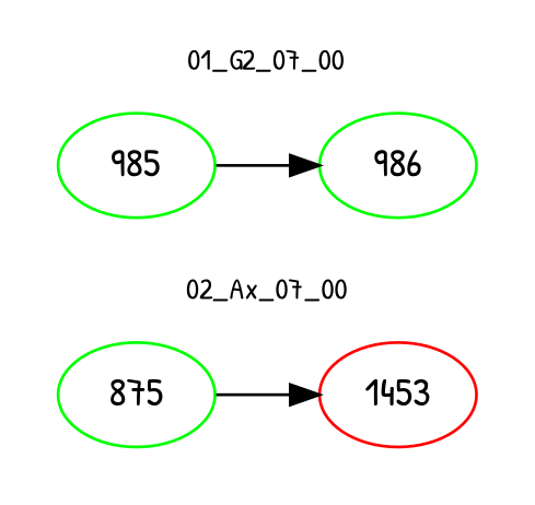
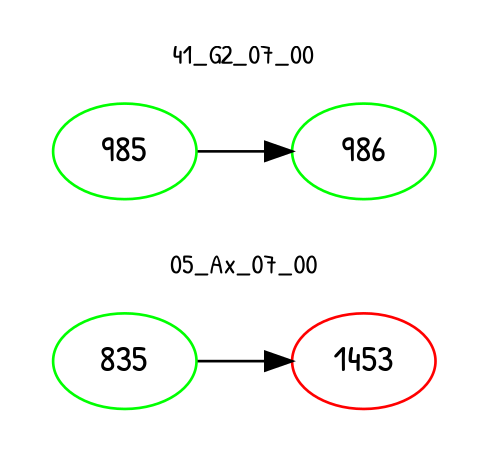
  digraph {
    fontname="Patrick Hand"
    rankdir=LR
    node [color=green fontname="Patrick Hand"]
    edge [color=black fontname="Patrick Hand"]
-   n1 [label=875]
+   n1 [label=835]
    n2 [color=red label=1453]
    n3 [label=985]
    n4 [label=986]
    subgraph cluster_1 {
      color=white
      fontsize=10
-     label="02_Ax_07_00"
+     label="05_Ax_07_00"
      n1
      n2
    }
    subgraph cluster_2 {
      color=white
      fontsize=10
-     label="01_G2_07_00"
+     label="41_G2_07_00"
      n3
      n4
    }
    n1 -> n2
    n3 -> n4
  }
